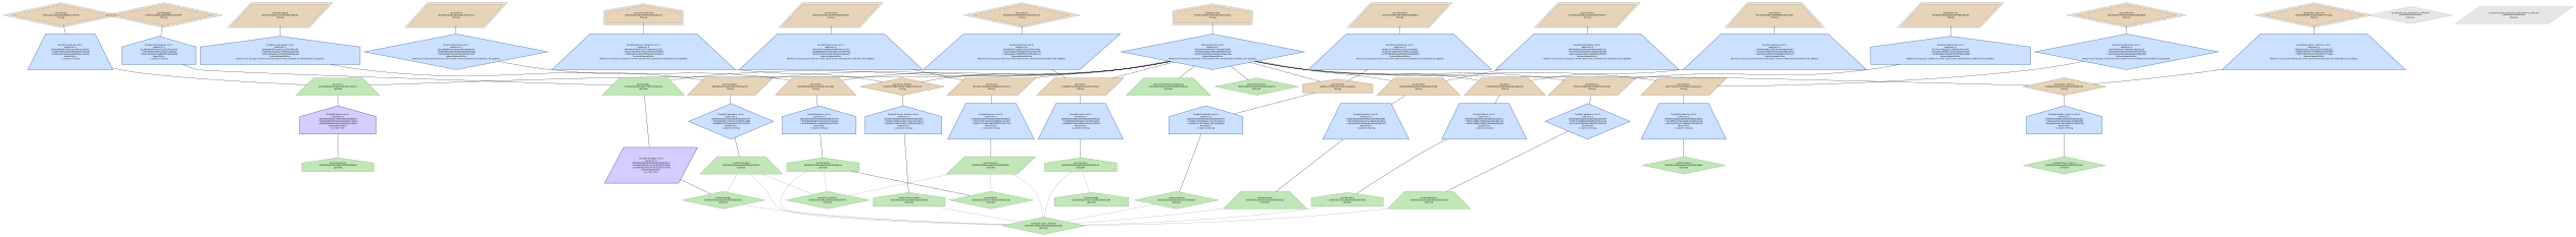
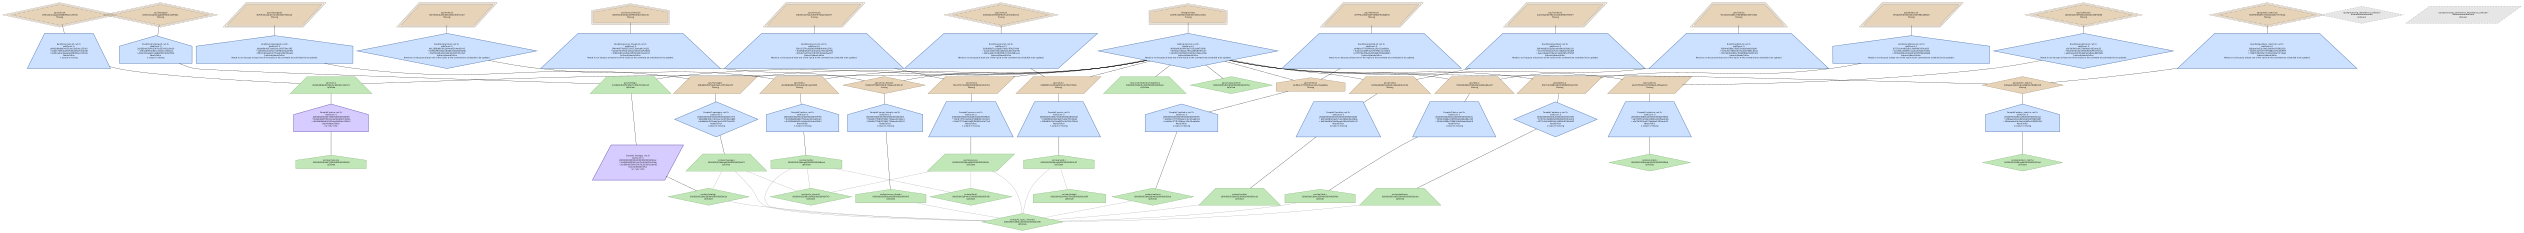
  digraph {
    concentrate=false
    fontname="IBM Plex Sans"
    node [color="0.1 0.5 0.5" fillcolor="0.1 0.2 0.9" fontname="IBM Plex Sans" fontsize=9 shape=trapezium style=filled]
    edge [arrowhead=none arrowtail=normal color=black fontname="IBM Plex Sans" style=solid]
    n1 [label="Debug/oscApp\nc0e0915162f5260426300c5266ee25bc\nMissing" peripheries=3 shape=house]
    n2 [color="0.6 0.5 0.7" fillcolor="0.6 0.2 1.0" label="Building ZeroLink <wt:2>\nwaitCount: 0\n4096fa94365f047ba792f33a9d7029fb\n^ 80766bc554aa227f81a2ff68fb9e0c47\n= c0e0915162f5260426300c5266ee25bc\nIndirectlyNeedsToRun\nNeeds to run because at least one of the inputs to the command are scheduled to be updated." shape=diamond style="filled,bold"]
    n3 [color="0.3 0.5 0.6" fillcolor="0.3 0.2 0.9" label="ppc/main.o\nd0462d8b86d04152c6e5363bbc1250c9\nUpToDate"]
    n4 [color="0.3 0.5 0.6" fillcolor="0.3 0.2 0.9" label="ppc/timetag.o\n3cb5804d530f9c5967bc505d911d2e00\nUpToDate"]
    n5 [label="ppc/testlo.o\n4b12858d8f639c2d64e605fc4e6f2b43\nMissing"]
    n6 [label="ppc/subtest.o\na3e7fd9900ce927fddd6a142f5ae6c23\nMissing" shape=parallelogram]
    n7 [label="ppc/server_thread.o\n394649d77b80575541733a6ed4c34132\nMissing" shape=diamond]
    n8 [label="ppc/server.o\n7db417279cddb5d8298080f4c40c27e5\nMissing" shape=parallelogram]
    n9 [label="ppc/send.o\n018bf80b71e10da807662e7f0fc299e8\nMissing" shape=parallelogram]
    n10 [label="ppc/pattern_match.o\n2d8a6e6ba52e14e2a2689e6785f81328\nMissing" shape=diamond]
    n11 [label="ppc/method.o\nbe4fd6c477f1999b6ec196c51aa8a06c\nMissing" shape=house]
    n12 [label="ppc/message.o\ndb8dd8dcf037eadb1ee1a70f734e1ff5\nMissing" shape=parallelogram]
    n13 [label="ppc/bundle.o\n5d496dd85d15a2deadc484a2d3641c20\nMissing"]
    n14 [label="ppc/blob.o\n93bf44d288e27885326b06fabe85ed4f\nMissing"]
    n15 [label="ppc/address.o\n8757c0c40d8518c19d898bf2954cbf33\nMissing" shape=parallelogram]
    n16 [color="0.3 0.5 0.6" fillcolor="0.3 0.2 0.9" label="Resources/libZeroLinkAppStub.a\n00000000518441e40000000000000ae0\nUpToDate"]
    n17 [color="0.3 0.5 0.6" fillcolor="0.3 0.2 0.9" label="ppc/oscApp.zerolink\n00000000518fdcdb0000000000000760\nUpToDate" shape=diamond]
    n18 [color="0.7 0.5 0.7" fillcolor="0.7 0.2 1.0" label="CompileC main.o <wt:2>\nwaitCount: 0\n00000000518fdc73000000000000008f\n^ d0462d8bd75f9d21c6e5363bbc125046\n= d0462d8b86d04152c6e5363bbc1250c9\nDoesNotNeedToRun\n(no 'why' info)" shape=house style="filled,bold"]
    n19 [color="0.3 0.5 0.6" fillcolor="0.3 0.2 0.9" label="oscApp/main.cpp\n00000000518fdc73000000000000008f\nUpToDate" shape=house]
    n20 [color="0.7 0.5 0.7" fillcolor="0.7 0.2 1.0" label="CompileC timetag.o <wt:2>\nwaitCount: 0\n00000000000000650000000000000cac\n^ 3cb5804d530f9c3c67bc535d911d22ac\n= 3cb5804d530f9c5967bc535d911d2e00\nDoesNotNeedToRun\n(no 'why' info)" shape=parallelogram style="filled,bold"]
    n21 [color="0.3 0.5 0.6" fillcolor="0.3 0.2 0.9" label="oscApp/timetag.c\n00000000518fdcad000000000000063a\nUpToDate" shape=diamond]
    n22 [color="0.3 0.5 0.6" fillcolor="0.3 0.2 0.9" label="oscApp/lo_types_internal.h\n00000000518fdcc80000000000000a96\nUpToDate" shape=diamond]
    n23 [color="0.6 0.5 0.7" fillcolor="0.6 0.2 1.0" label="CompileC testlo.o <wt:2>\nwaitCount: 0\n00000000000b9eba0000000000009798\n^ 4b12858d8f68029764e605fc4e6fbcdb\n= 4b12858d8f639c2d64e605fc4e6f2b43\nNeedsToRun\n1 output is missing" shape=house style="filled,bold"]
    n24 [color="0.3 0.5 0.6" fillcolor="0.3 0.2 0.9" label="oscApp/testlo.c\n00000000518fdcad0000000000008ebd\nUpToDate" shape=house]
    n25 [color="0.3 0.5 0.6" fillcolor="0.3 0.2 0.9" label="include/float.h\n000000005184421700000000000014f0\nUpToDate" shape=diamond]
    n26 [color="0.3 0.5 0.6" fillcolor="0.3 0.2 0.9" label="oscApp/lo_internal.h\n00000000518fdcc80000000000000743\nUpToDate" shape=diamond]
    n27 [color="0.6 0.5 0.7" fillcolor="0.6 0.2 1.0" label="CompileC subtest.o <wt:2>\nwaitCount: 0\n00000000518fdcad00000000000008bd\n^ a3e7fd9951414ed2ddd6a142f5ae649e\n= a3e7fd9900ce927fddd6a142f5ae6c23\nNeedsToRun\n1 output is missing" style="filled,bold"]
    n28 [color="0.3 0.5 0.6" fillcolor="0.3 0.2 0.9" label="oscApp/subtest.c\n00000000518fdcad00000000000008bd\nUpToDate" shape=diamond]
    n29 [color="0.6 0.5 0.7" fillcolor="0.6 0.2 1.0" label="CompileC server_thread.o <wt:2>\nwaitCount: 0\n000000000000006500000000000005d3\n^ 394649d77b80573041733a6ed4c344e1\n= 394649d77b80575541733a6ed4c34132\nNeedsToRun\n1 output is missing" shape=house style="filled,bold"]
    n30 [color="0.3 0.5 0.6" fillcolor="0.3 0.2 0.9" label="oscApp/server_thread.c\n00000000518fdcad0000000000000f45\nUpToDate" shape=house]
    n31 [color="0.6 0.5 0.7" fillcolor="0.6 0.2 1.0" label="CompileC server.o <wt:2>\nwaitCount: 0\n00000000000b9eba0000000000009828\n^ 7db417279cd62b62298080f4c40cbfcd\n= 7db417279cddb5d8298080f4c40c27e5\nNeedsToRun\n1 output is missing" style="filled,bold"]
    n32 [color="0.3 0.5 0.6" fillcolor="0.3 0.2 0.9" label="oscApp/server.c\n00000000518fdcad000000000000810d\nUpToDate" shape=parallelogram]
    n33 [color="0.6 0.5 0.7" fillcolor="0.6 0.2 1.0" label="CompileC send.o <wt:2>\nwaitCount: 0\n00000000518442720000000000003648\n^ 018bf80b20654fda07662e7f0fc2afa0\n= 018bf80b71e10da807662e7f0fc299e8\nNeedsToRun\n1 output is missing" style="filled,bold"]
    n34 [color="0.3 0.5 0.6" fillcolor="0.3 0.2 0.9" label="oscApp/send.c\n00000000518fdcad0000000000002c07\nUpToDate" shape=house]
    n35 [color="0.3 0.5 0.6" fillcolor="0.3 0.2 0.9" label="include/stdarg.h\n000000005184421700000000000010d9\nUpToDate" shape=house]
    n36 [color="0.6 0.5 0.7" fillcolor="0.6 0.2 1.0" label="CompileC pattern_match.o <wt:2>\nwaitCount: 0\n00000000518fdcad00000000000021af\n^ 2d8a6e6bf4a1c84fa2689e6785f83287\n= 2d8a6e6ba52e14e2a2689e6785f81328\nNeedsToRun\n1 output is missing" shape=house style="filled,bold"]
    n37 [color="0.3 0.5 0.6" fillcolor="0.3 0.2 0.9" label="oscApp/pattern_match.c\n00000000518fdcad00000000000021af\nUpToDate" shape=diamond]
    n38 [color="0.6 0.5 0.7" fillcolor="0.6 0.2 1.0" label="CompileC method.o <wt:2>\nwaitCount: 0\n0000000000000065000000000000097d\n^ be4fd6c477f199fe6ec196c51aa8a911\n= be4fd6c477f1999b6ec196c51aa8a06c\nNeedsToRun\n1 output is missing" shape=house style="filled,bold"]
    n39 [color="0.3 0.5 0.6" fillcolor="0.3 0.2 0.9" label="oscApp/method.c\n00000000518fdcad00000000000003eb\nUpToDate" shape=diamond]
    n40 [color="0.6 0.5 0.7" fillcolor="0.6 0.2 1.0" label="CompileC message.o <wt:2>\nwaitCount: 0\n00000000000b9eba0000000000004775\n^ db8dd8dcf03c74611ee1a70f734e5880\n= db8dd8dcf037eadb1ee1a70f734e1ff5\nNeedsToRun\n1 output is missing" shape=diamond style="filled,bold"]
    n41 [color="0.3 0.5 0.6" fillcolor="0.3 0.2 0.9" label="oscApp/message.c\n00000000518fdcad0000000000005a79\nUpToDate"]
    n42 [color="0.6 0.5 0.7" fillcolor="0.6 0.2 1.0" label="CompileC bundle.o <wt:2>\nwaitCount: 0\n00000000000000190000000000000486\n^ 5d496dd85d15a2c7adc484a2d36418a6\n= 5d496dd85d15a2deadc484a2d3641c20\nNeedsToRun\n1 output is missing" style="filled,bold"]
    n43 [color="0.3 0.5 0.6" fillcolor="0.3 0.2 0.9" label="oscApp/bundle.c\n00000000518fdcd10000000000000e10\nUpToDate"]
    n44 [color="0.6 0.5 0.7" fillcolor="0.6 0.2 1.0" label="CompileC blob.o <wt:2>\nwaitCount: 0\n000000000000001a0000000000000e6c\n^ 93bf44d288e2789f326b06fabe85e323\n= 93bf44d288e27885326b06fabe85ed4f\nNeedsToRun\n1 output is missing" style="filled,bold"]
    n45 [color="0.3 0.5 0.6" fillcolor="0.3 0.2 0.9" label="oscApp/blob.c\n00000000518fdcd200000000000004fa\nUpToDate" shape=house]
    n46 [color="0.6 0.5 0.7" fillcolor="0.6 0.2 1.0" label="CompileC address.o <wt:2>\nwaitCount: 0\n000000000000001a00000000000010f0\n^ 8757c0c40d8518db9d898bf2954cafc3\n= 8757c0c40d8518c19d898bf2954cbf33\nNeedsToRun\n1 output is missing" shape=diamond style="filled,bold"]
    n47 [color="0.3 0.5 0.6" fillcolor="0.3 0.2 0.9" label="oscApp/address.c\n00000000518fdcd20000000000001a66\nUpToDate"]
    n48 [label="ppc/main.ob\n0e95cad61c6aaaeb8658098accc09e46\nMissing" peripheries=3 shape=diamond]
    n49 [color="0.6 0.5 0.7" fillcolor="0.6 0.2 1.0" label="Bundlizing main.ob <wt:2>\nwaitCount: 0\nd0462d8b86d04152c6e5363bbc1250c9\n^ ded3e75d9abaebb940bd3fb170d2ce8f\n= 0e95cad61c6aaaeb8658098accc09e46\nNeedsToRun\n1 output is missing" style="filled,bold"]
    n50 [label="ppc/timetag.ob\nd34e7a52a6e0b1aa8b5f52b1d3e9f2b1\nMissing" peripheries=3 shape=diamond]
    n51 [color="0.6 0.5 0.7" fillcolor="0.6 0.2 1.0" label="Bundlizing timetag.ob <wt:2>\nwaitCount: 0\n3cb5804d530f9c5967bc535d911d2e00\n^ effbfa1ff5ef2df3ece301ec42f4dcb1\n= d34e7a52a6e0b1aa8b5f52b1d3e9f2b1\nNeedsToRun\n1 output is missing" shape=house style="filled,bold"]
    n52 [label="ppc/testlo.ob\nfbe78b15da23dc0b6c8b414fc09c26cf\nMissing" peripheries=3 shape=parallelogram]
    n53 [color="0.6 0.5 0.7" fillcolor="0.6 0.2 1.0" label="Bundlizing testlo.ob <wt:2>\nwaitCount: 0\n4b12858d8f639c2d64e605fc4e6f2b43\n^ b0f50e9855404026086d44b38ef30d8c\n= fbe78b15da23dc0b6c8b414fc09c26cf\nIndirectlyNeedsToRun\nNeeds to run because at least one of the inputs to the command are scheduled to be updated." shape=diamond style="filled,bold"]
    n54 [label="ppc/subtest.ob\nade30e6a5c039656dded18eb65892b80\nMissing" peripheries=3 shape=diamond]
    n55 [color="0.6 0.5 0.7" fillcolor="0.6 0.2 1.0" label="Bundlizing subtest.ob <wt:2>\nwaitCount: 0\na3e7fd9900ce927fddd6a142f5ae6c23\n^ 0e04f3f35ccd0429003bb9a9902747a3\n= ade30e6a5c039656dded18eb65892b80\nIndirectlyNeedsToRun\nNeeds to run because at least one of the inputs to the command are scheduled to be updated." shape=diamond style="filled,bold"]
    n56 [label="ppc/server_thread.ob\n32867e8162edb631ff90e45bc55e1134\nMissing" peripheries=3 shape=house]
    n57 [color="0.6 0.5 0.7" fillcolor="0.6 0.2 1.0" label="Bundlizing server_thread.ob <wt:2>\nwaitCount: 0\n394649d77b80575541733a6ed4c34132\n^ 0bc03756196de164bee3de35119d5006\n= 32867e8162edb631ff90e45bc55e1134\nIndirectlyNeedsToRun\nNeeds to run because at least one of the inputs to the command are scheduled to be updated." style="filled,bold"]
    n58 [label="ppc/server.ob\n8364e7a2b70acfc8c991906ae05ade7f\nMissing" peripheries=3 shape=parallelogram]
    n59 [color="0.6 0.5 0.7" fillcolor="0.6 0.2 1.0" label="Bundlizing server.ob <wt:2>\nwaitCount: 0\n7db417279cddb5d8298080f4c40c27e5\n^ fed0f0852bd77a10e011109e2456f99a\n= 8364e7a2b70acfc8c991906ae05ade7f\nIndirectlyNeedsToRun\nNeeds to run because at least one of the inputs to the command are scheduled to be updated." style="filled,bold"]
    n60 [label="ppc/send.ob\n6b45ed6d2191fb09819ccfa7e358ceee\nMissing" peripheries=3 shape=diamond]
    n61 [color="0.6 0.5 0.7" fillcolor="0.6 0.2 1.0" label="Bundlizing send.ob <wt:2>\nwaitCount: 0\n018bf80b71e10da807662e7f0fc299e8\n^ 6ace15665070f6a186fae1d8ec9a5706\n= 6b45ed6d2191fb09819ccfa7e358ceee\nIndirectlyNeedsToRun\nNeeds to run because at least one of the inputs to the command are scheduled to be updated." shape=parallelogram style="filled,bold"]
    n62 [label="ppc/pattern_match.ob\n730d9fcb8209e37130e0204e97c75aa1\nMissing" peripheries=3 shape=diamond]
    n63 [color="0.6 0.5 0.7" fillcolor="0.6 0.2 1.0" label="Bundlizing pattern_match.ob <wt:2>\nwaitCount: 0\n2d8a6e6ba52e14e2a2689e6785f81328\n^ 5e87f1a02727f7939288be29123f4989\n= 730d9fcb8209e37130e0204e97c75aa1\nIndirectlyNeedsToRun\nNeeds to run because at least one of the inputs to the command are scheduled to be updated." style="filled,bold"]
    n64 [label="ppc/method.ob\ne27f97dacf08e3bd99a80b29b68a8553\nMissing" peripheries=3 shape=parallelogram]
    n65 [color="0.6 0.5 0.7" fillcolor="0.6 0.2 1.0" label="Bundlizing method.ob <wt:2>\nwaitCount: 0\nbe4fd6c477f1999b6ec196c51aa8a06c\n^ 5c30411eb8f97a26f7699decac22253f\n= e27f97dacf08e3bd99a80b29b68a8553\nIndirectlyNeedsToRun\nNeeds to run because at least one of the inputs to the command are scheduled to be updated." style="filled,bold"]
    n66 [label="ppc/message.ob\n3fd59c60caab10c72ce8244b6900ea0e\nMissing" peripheries=3 shape=parallelogram]
    n67 [color="0.6 0.5 0.7" fillcolor="0.6 0.2 1.0" label="Bundlizing message.ob <wt:2>\nwaitCount: 0\ndb8dd8dcf037eadb1ee1a70f734e1ff5\n^ e45844bc3a9cfa1c320983441a4ef5fb\n= 3fd59c60caab10c72ce8244b6900ea0e\nIndirectlyNeedsToRun\nNeeds to run because at least one of the inputs to the command are scheduled to be updated." shape=house style="filled,bold"]
    n68 [label="ppc/bundle.ob\n6aee53a6deb78e4ce1b00ef8b6970f29\nMissing" peripheries=3 shape=parallelogram]
    n69 [color="0.6 0.5 0.7" fillcolor="0.6 0.2 1.0" label="Bundlizing bundle.ob <wt:2>\nwaitCount: 0\n5d496dd85d15a2deadc484a2d3641c20\n^ 37a73e7e83a22c924c748a5a65f31309\n= 6aee53a6deb78e4ce1b00ef8b6970f29\nIndirectlyNeedsToRun\nNeeds to run because at least one of the inputs to the command are scheduled to be updated." style="filled,bold"]
    n70 [label="ppc/blob.ob\n9dc26bc5b0841e78438f8b8c3b941551\nMissing" peripheries=3]
    n71 [color="0.6 0.5 0.7" fillcolor="0.6 0.2 1.0" label="Bundlizing blob.ob <wt:2>\nwaitCount: 0\n93bf44d288e27885326b06fabe85ed4f\n^ 0e7d2f17386666fd71e48d768511f81e\n= 9dc26bc5b0841e78438f8b8c3b941551\nIndirectlyNeedsToRun\nNeeds to run because at least one of the inputs to the command are scheduled to be updated." style="filled,bold"]
    n72 [label="ppc/address.ob\nb903a309de02f6eb5043570f86a38b68\nMissing" peripheries=3 shape=parallelogram]
    n73 [color="0.6 0.5 0.7" fillcolor="0.6 0.2 1.0" label="Bundlizing address.ob <wt:2>\nwaitCount: 0\n8757c0c40d8518c19d898bf2954cbf33\n^ 3e5463cdd387ee2acdcadcfd13ef345b\n= b903a309de02f6eb5043570f86a38b68\nIndirectlyNeedsToRun\nNeeds to run because at least one of the inputs to the command are scheduled to be updated." shape=house style="filled,bold"]
    n74 [color="0.0 0.0 0.5" fillcolor="0.0 0.0 0.9" label="<postprocessing_dependency_collector>\nffffffffffffffffffffffffffffffff\nUnknown" shape=diamond style="filled,dashed"]
    n75 [color="0.0 0.0 0.5" fillcolor="0.0 0.0 0.9" label="<postprocessing_permissions_dependency_collector>\nffffffffffffffffffffffffffffffff\nUnknown" shape=parallelogram style="filled,dashed"]
    n1 -> n2
    n2 -> n3
    n2 -> n4
    n2 -> n5
    n2 -> n6
    n2 -> n7
    n2 -> n8
    n2 -> n9
    n2 -> n10
    n2 -> n11
    n2 -> n12
    n2 -> n13
    n2 -> n14
    n2 -> n15
    n2 -> n16
    n2 -> n17
    n3 -> n18
    n4 -> n20
    n5 -> n23
    n6 -> n27
    n7 -> n29
    n8 -> n31
    n9 -> n33
    n10 -> n36
    n11 -> n38
    n12 -> n40
    n13 -> n42
    n14 -> n44
    n15 -> n46
    n18 -> n19
    n20 -> n21
    n21 -> n22 [color=gray60]
    n23 -> n24
    n24 -> n22 [color=gray60]
-   n24 -> n25
+   n24 -> n25 [color=gray60]
    n24 -> n26 [color=gray60]
    n27 -> n28
    n29 -> n30
    n30 -> n22 [color=gray60]
    n31 -> n32
    n32 -> n22 [color=gray60]
    n32 -> n25 [color=gray60]
    n32 -> n26 [color=gray60]
    n33 -> n34
    n34 -> n22 [color=gray60]
    n34 -> n35 [color=gray60]
    n36 -> n37
    n38 -> n39
    n39 -> n22 [color=gray60]
    n40 -> n41
    n41 -> n21 [color=gray60]
    n41 -> n22 [color=gray60]
    n41 -> n26 [color=gray60]
    n42 -> n43
    n43 -> n22 [color=gray60]
    n44 -> n45
    n45 -> n22 [color=gray60]
    n46 -> n47
    n47 -> n22 [color=gray60]
    n48 -> n49
    n49 -> n3
    n50 -> n51
    n51 -> n4
    n52 -> n53
    n53 -> n5
    n54 -> n55
    n55 -> n6
    n56 -> n57
    n57 -> n7
    n58 -> n59
    n59 -> n8
    n60 -> n61
    n61 -> n9
    n62 -> n63
    n63 -> n10
    n64 -> n65
    n65 -> n11
    n66 -> n67
    n67 -> n12
    n68 -> n69
    n69 -> n13
    n70 -> n71
    n71 -> n14
    n72 -> n73
    n73 -> n15
  }
